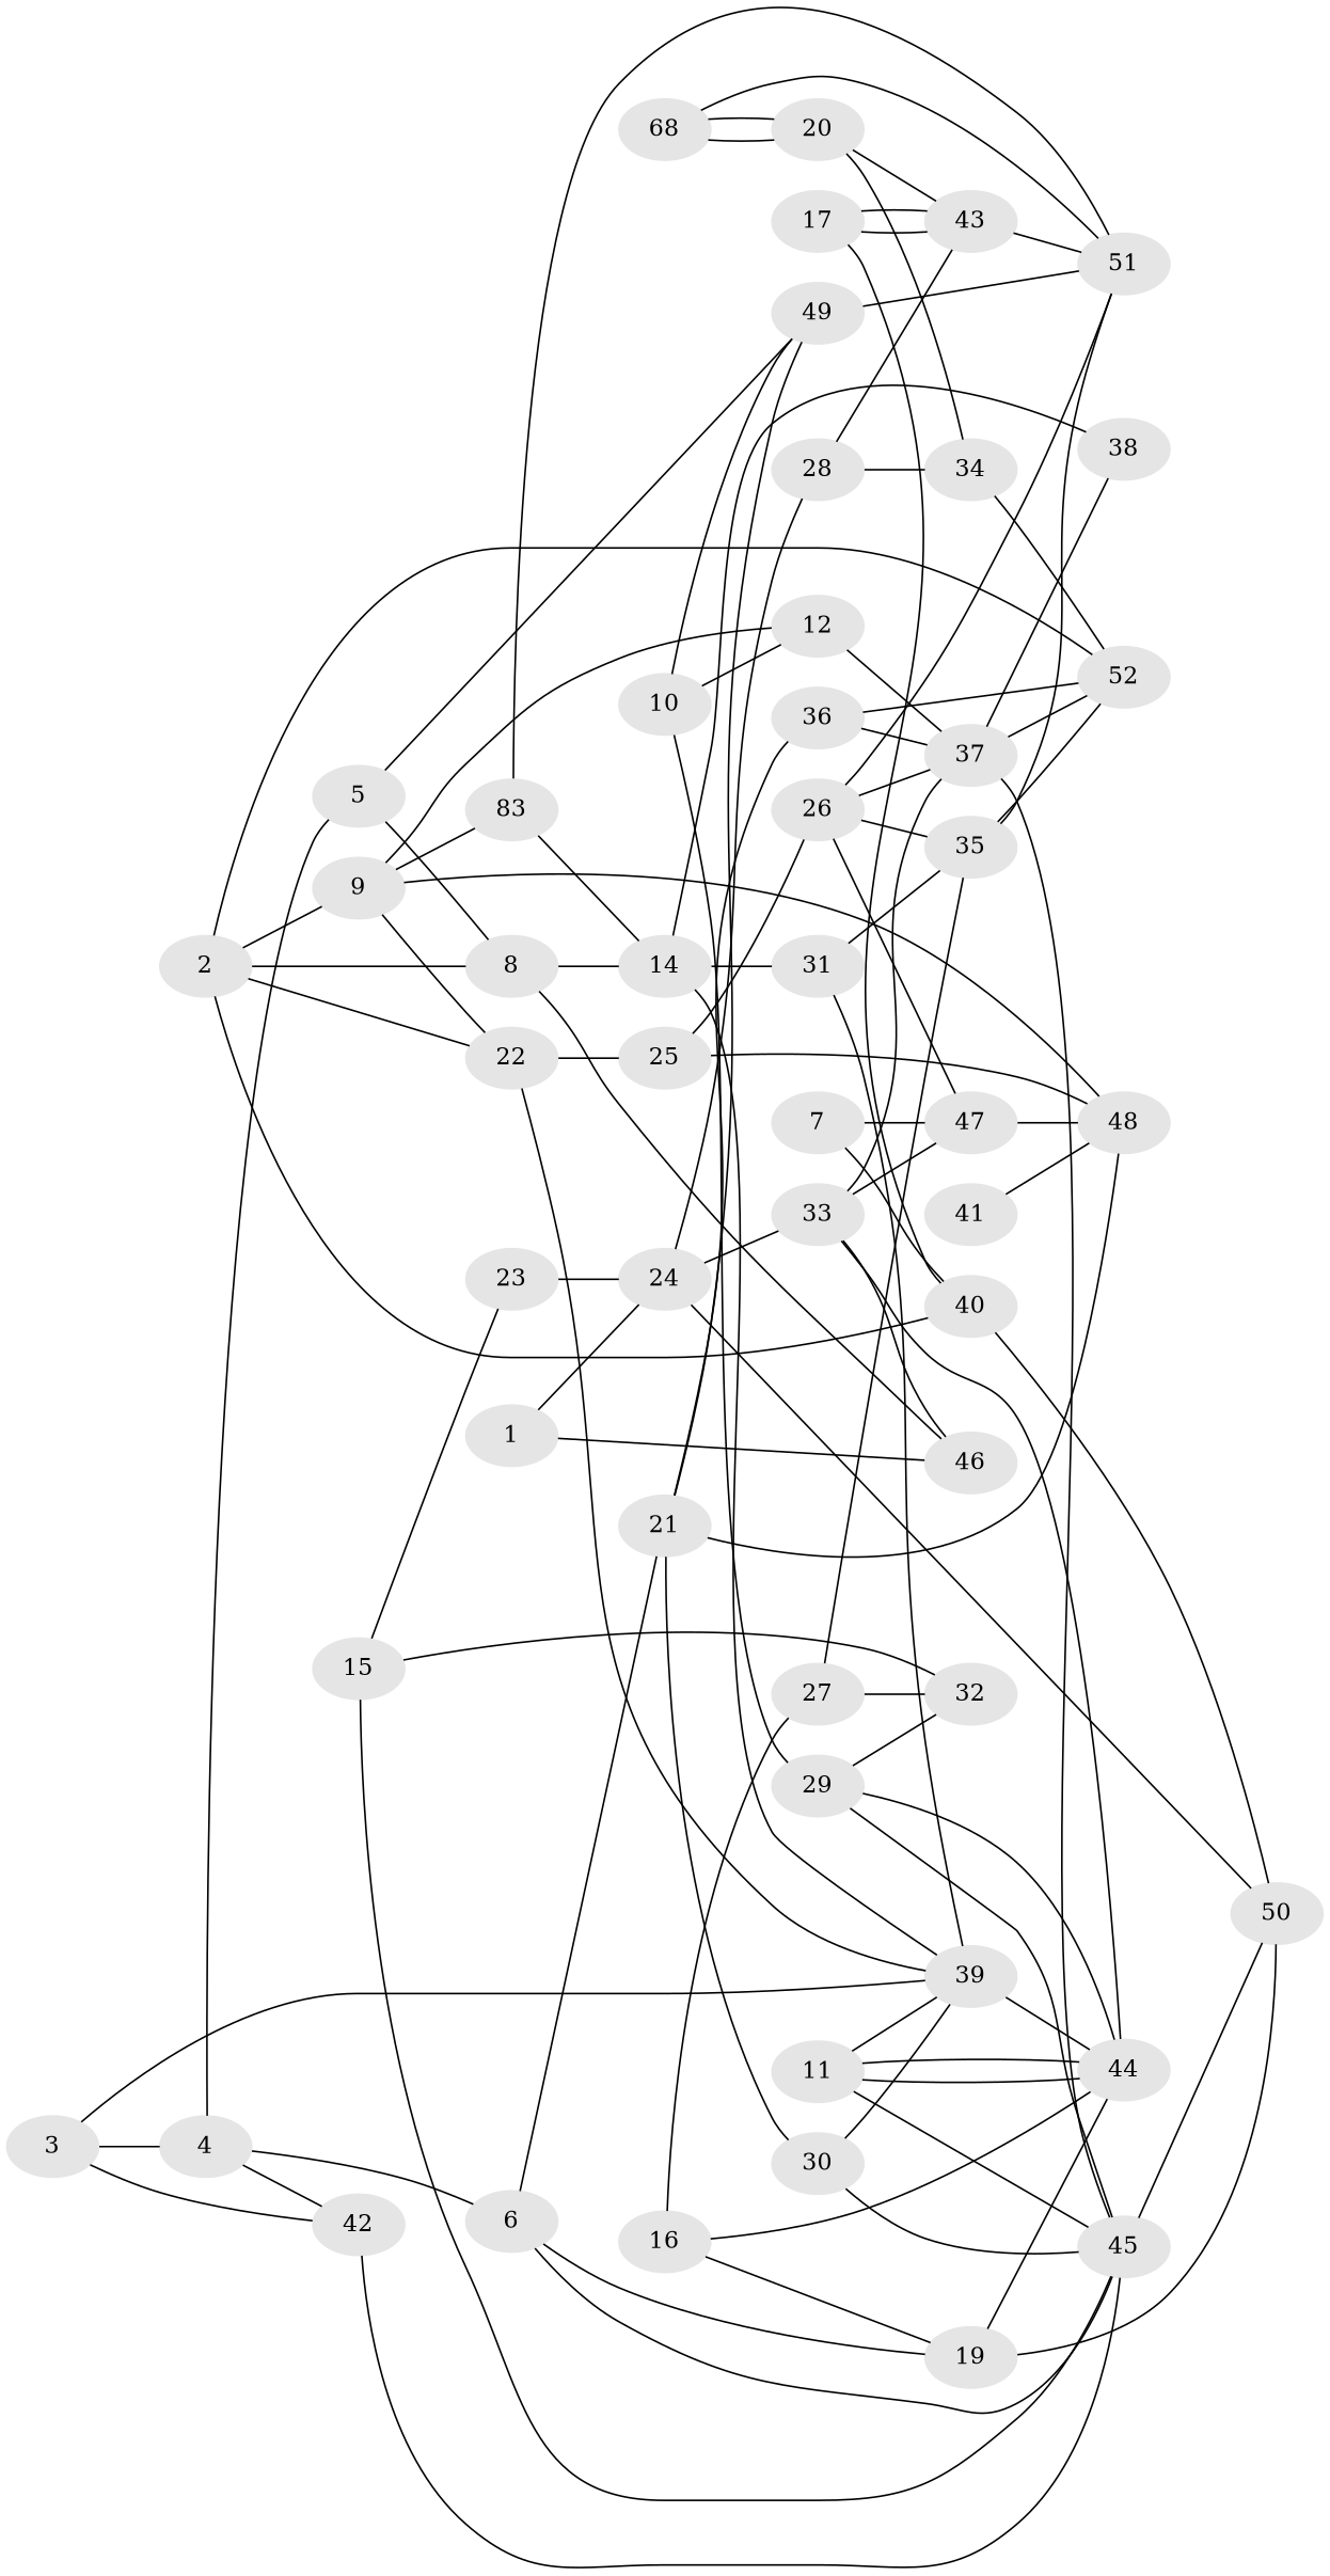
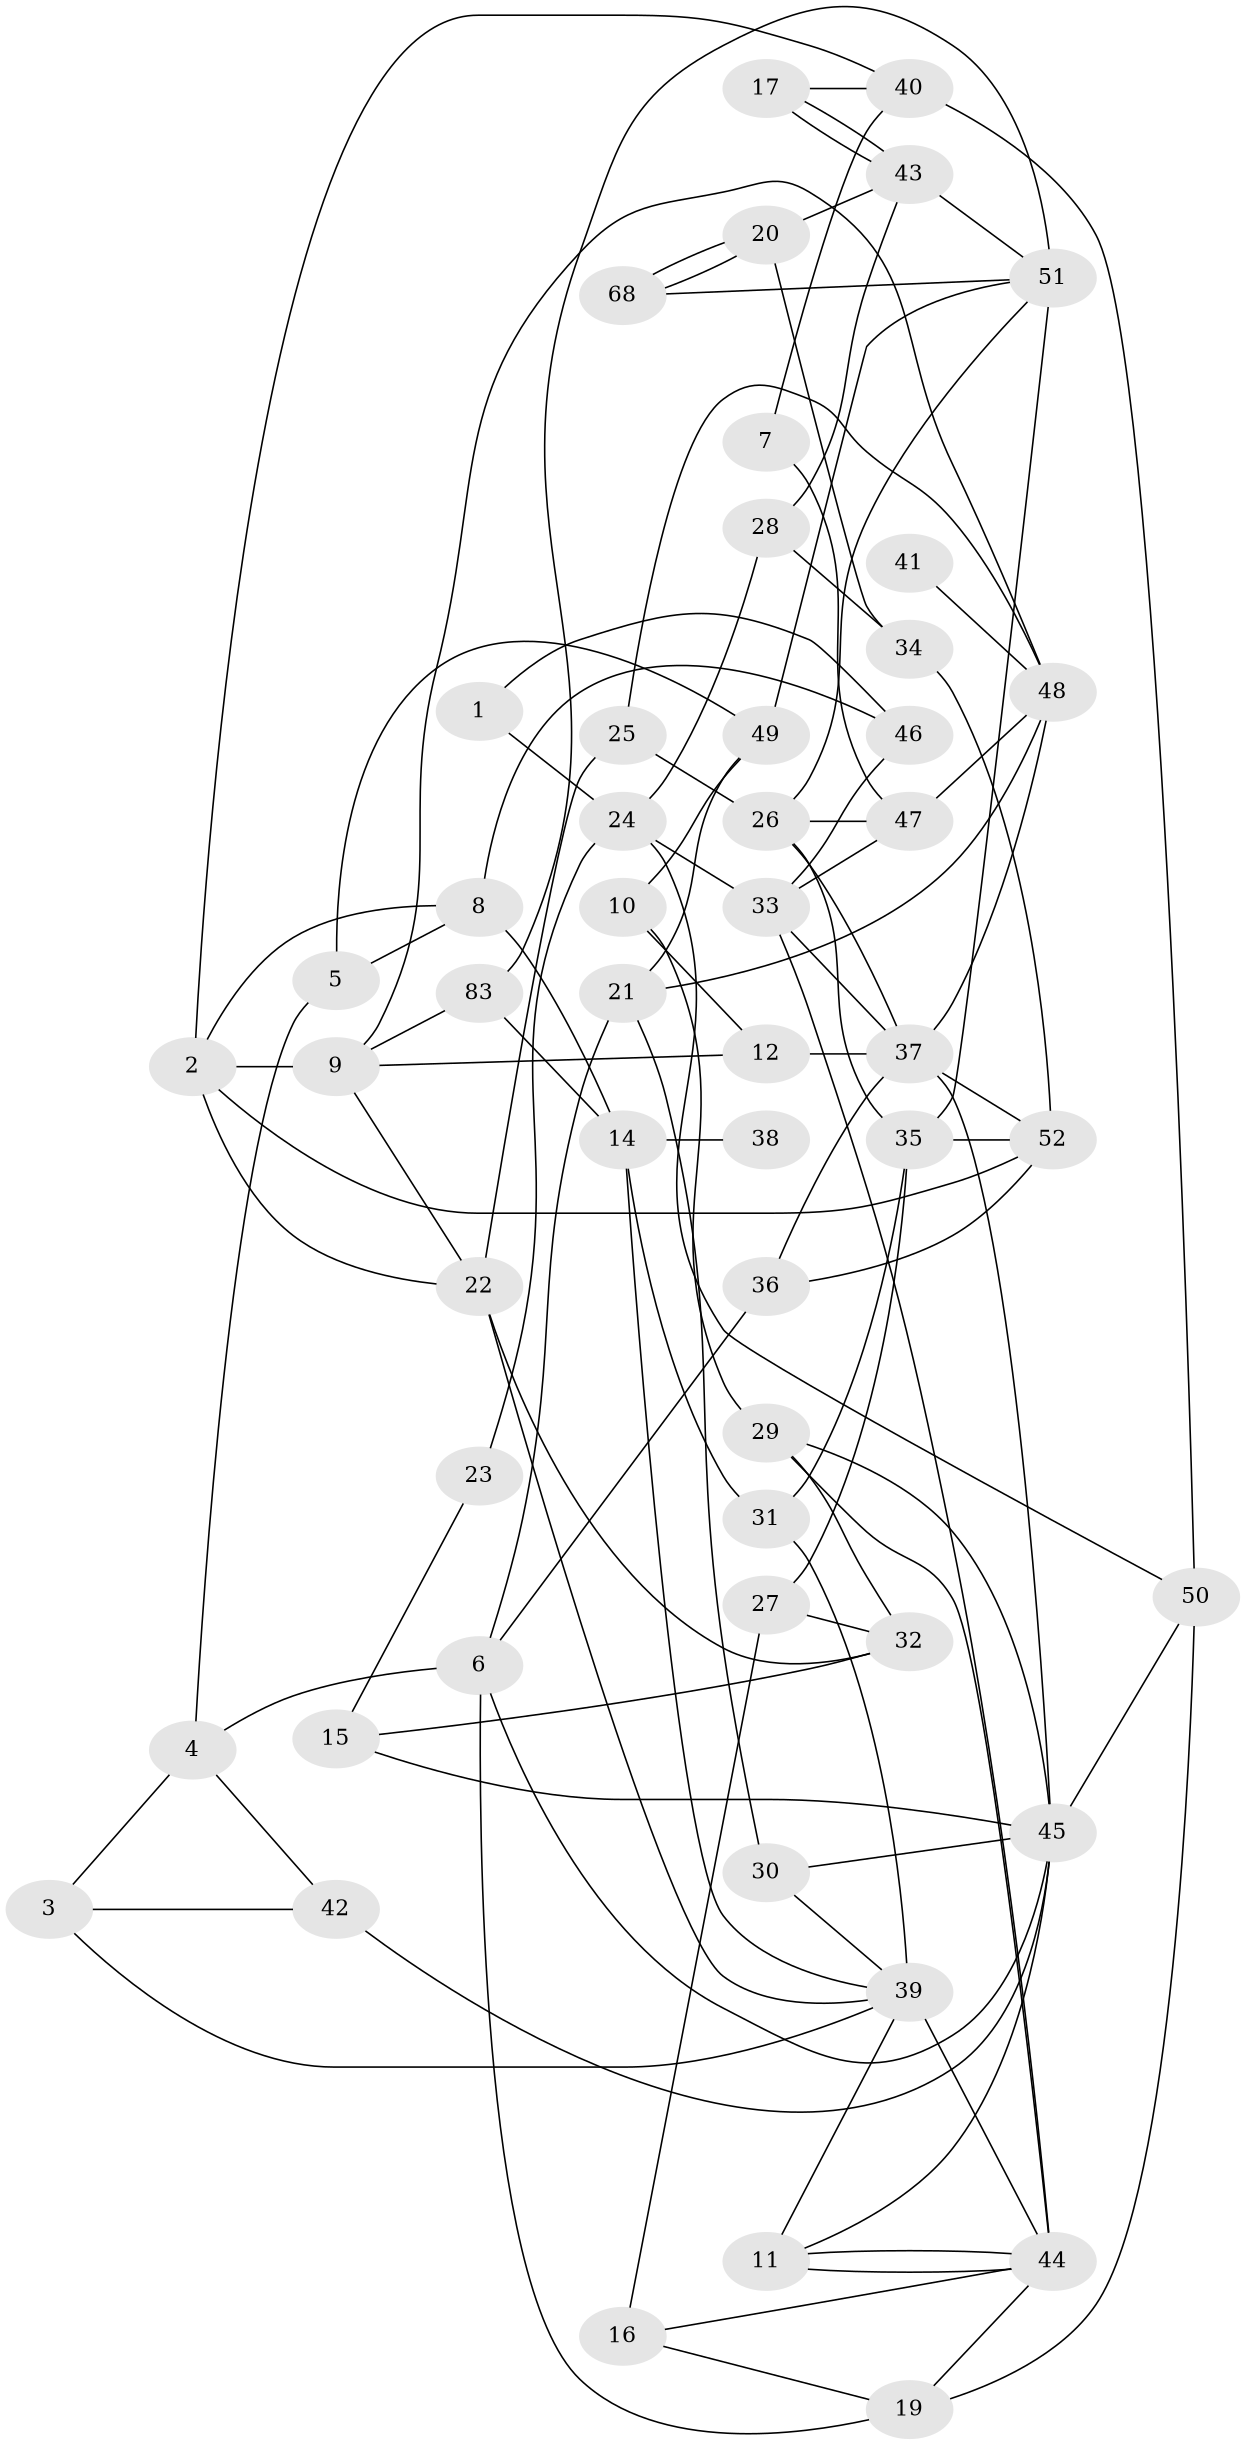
  graph {
    rankdir=LR
    node [color=gray90 style=filled]
    1
    24
    46
    50
    28
    33
    2
    8
    9
    22
    40
    52
    14
    12
    n15 [label=83]
    48
    39
    32
    25
    3
    4
    42
    5
    6
    44
    45
    49
    19
    21
    51
    30
    36
    7
    47
    31
    38
    37
    10
    29
    11
    35
    15
    23
    16
    27
    17
    43
    n48 [label=68]
    20
    34
    26
    41
    1 -- 24
    1 -- 46
    24 -- 50
    24 -- 28
    24 -- 33
    28 -- 43
    28 -- 34
    33 -- 46
    33 -- 44
    33 -- 47
    33 -- 37
    2 -- 8
    2 -- 9
    2 -- 22
    2 -- 40
    2 -- 52
    8 -- 46
    8 -- 14
    9 -- 22
    9 -- 12
    9 -- n15
    9 -- 48
    22 -- 39
+   22 -- 32
    22 -- 25
    40 -- 50
    14 -- 39
    14 -- 31
    14 -- 38
    12 -- 37
    n15 -- 14
    n15 -- 51
    39 -- 44
    25 -- 48
    25 -- 26
    3 -- 39
    3 -- 4
    3 -- 42
    4 -- 42
    4 -- 5
    4 -- 6
    42 -- 45
    5 -- 8
    5 -- 49
    6 -- 45
    6 -- 19
    6 -- 21
    45 -- 50
    49 -- 51
    19 -- 50
    19 -- 44
    21 -- 48
    21 -- 49
    21 -- 30
-   21 -- 36
+   6 -- 36
    30 -- 39
    30 -- 45
    36 -- 52
    36 -- 37
    7 -- 40
    7 -- 47
    47 -- 48
    31 -- 39
    31 -- 35
    37 -- 52
    37 -- 45
-   37 -- 38
+   37 -- 48
    10 -- 12
    10 -- 49
    10 -- 29
    29 -- 32
    29 -- 44
    29 -- 45
    11 -- 39
    11 -- 44
    11 -- 44
    11 -- 45
    35 -- 52
    35 -- 51
    15 -- 32
    15 -- 45
    15 -- 23
    23 -- 24
    16 -- 44
    16 -- 19
    16 -- 27
    27 -- 32
    27 -- 35
    17 -- 40
    17 -- 43
    17 -- 43
    43 -- 51
    n48 -- 51
    n48 -- 20
    n48 -- 20
    20 -- 43
    20 -- 34
    34 -- 52
    26 -- 51
    26 -- 47
    26 -- 37
    26 -- 35
    41 -- 48
  }
